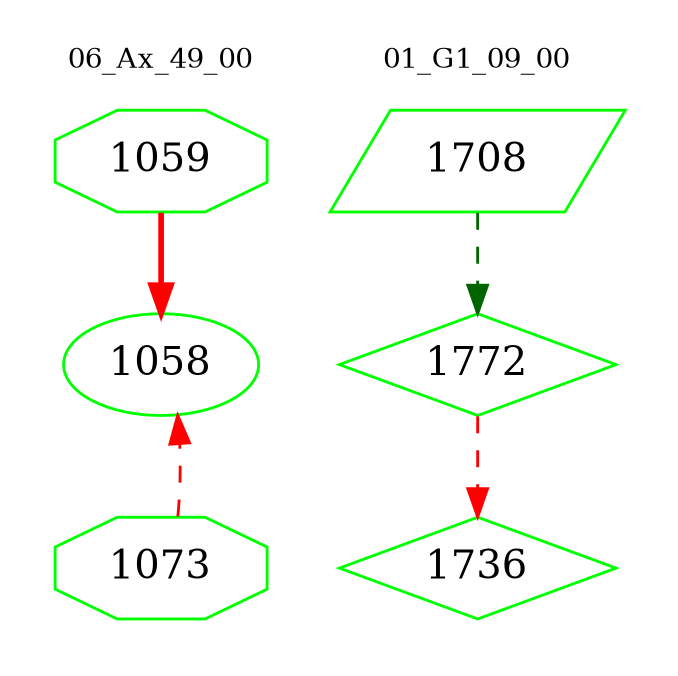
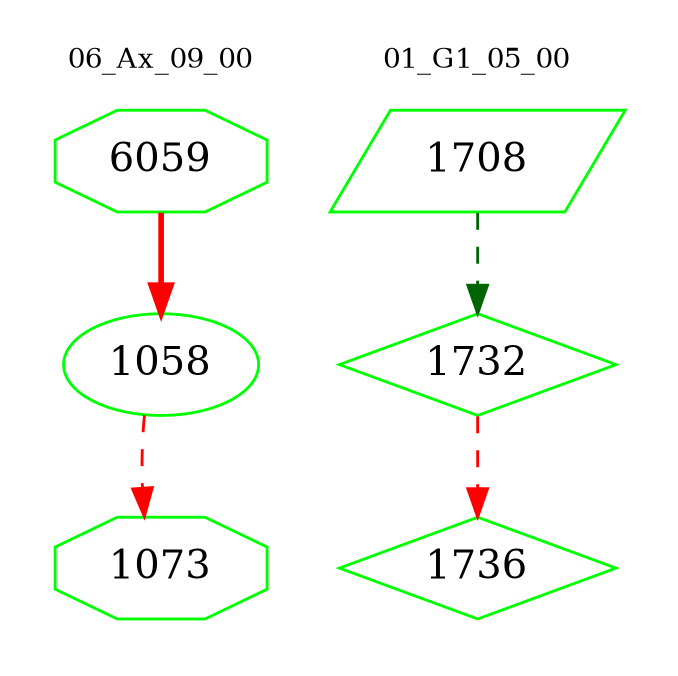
  digraph {
    node [color=green shape=octagon]
    edge [color=red style=dashed]
-   n1 [label=1059]
+   n1 [label=6059]
    n2 [label=1058 shape=ellipse]
    n3 [label=1073]
    n4 [label=1708 shape=parallelogram]
-   n5 [label=1772 shape=diamond]
+   n5 [label=1732 shape=diamond]
    n6 [label=1736 shape=diamond]
    subgraph cluster_1 {
      color=white
      fontsize=10
-     label="06_Ax_49_00"
+     label="06_Ax_09_00"
      n1
      n2
      n3
    }
    subgraph cluster_2 {
      color=white
      fontsize=10
-     label="01_G1_09_00"
+     label="01_G1_05_00"
      n4
      n5
      n6
    }
    n1 -> n2 [style=bold]
-   n3 -> n2
+   n2 -> n3
    n4 -> n5 [color=darkgreen]
    n5 -> n6
  }
